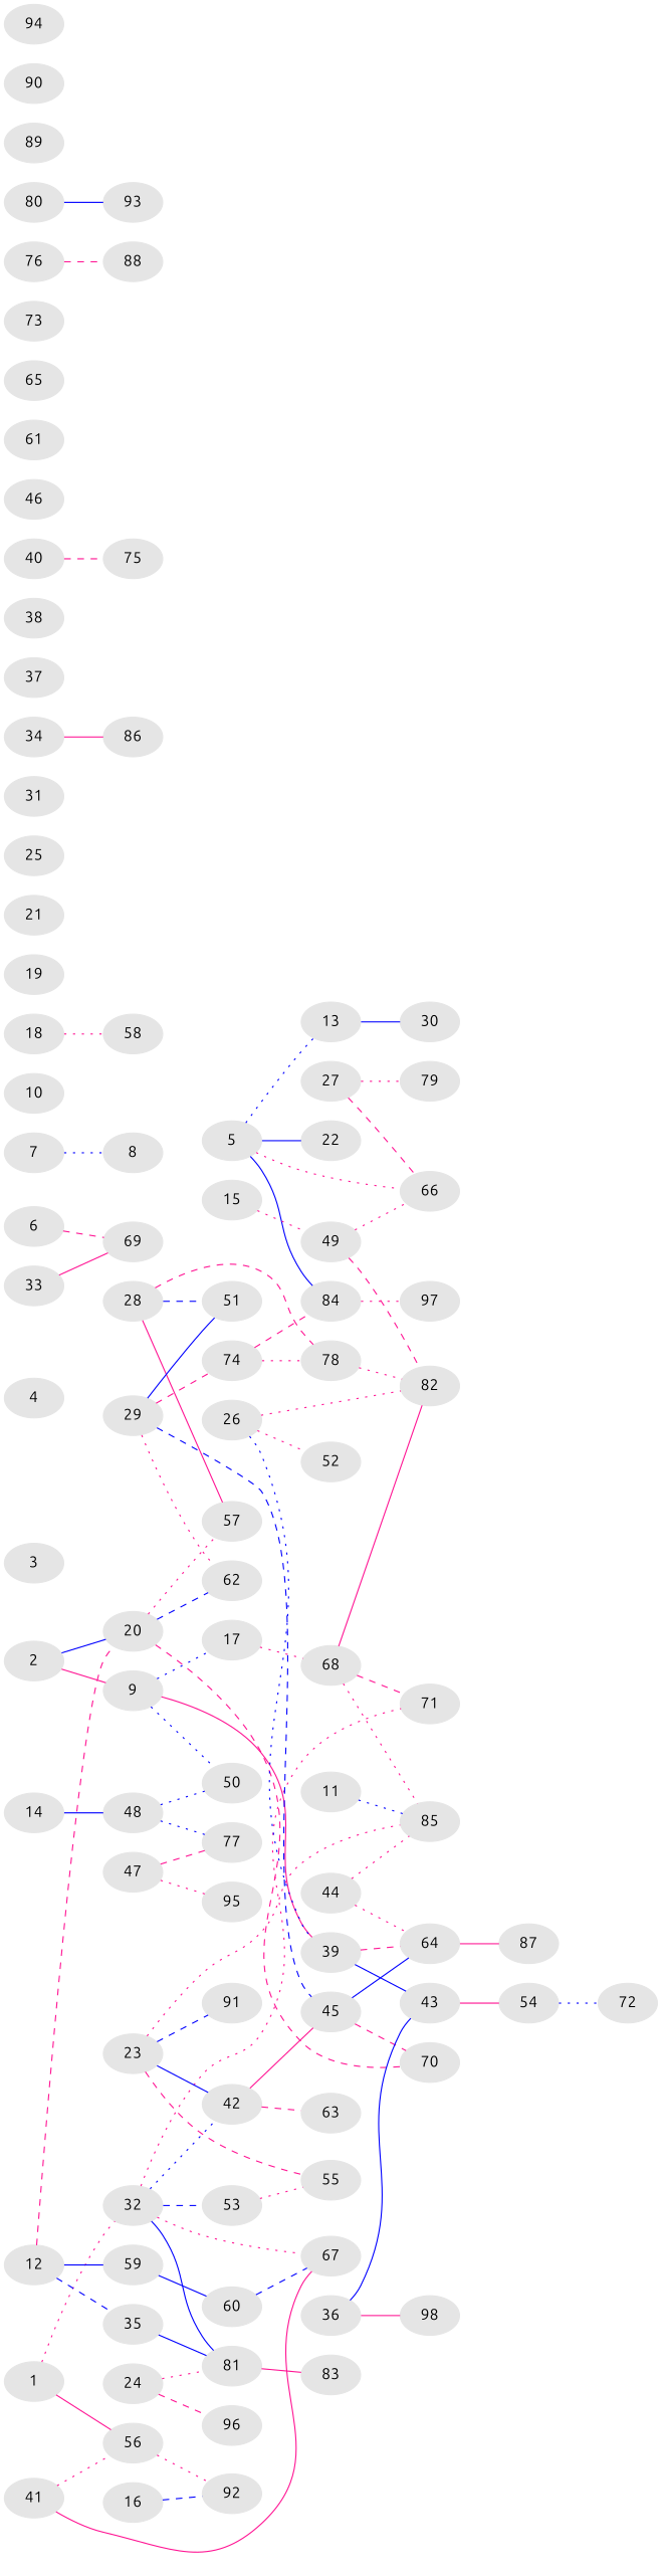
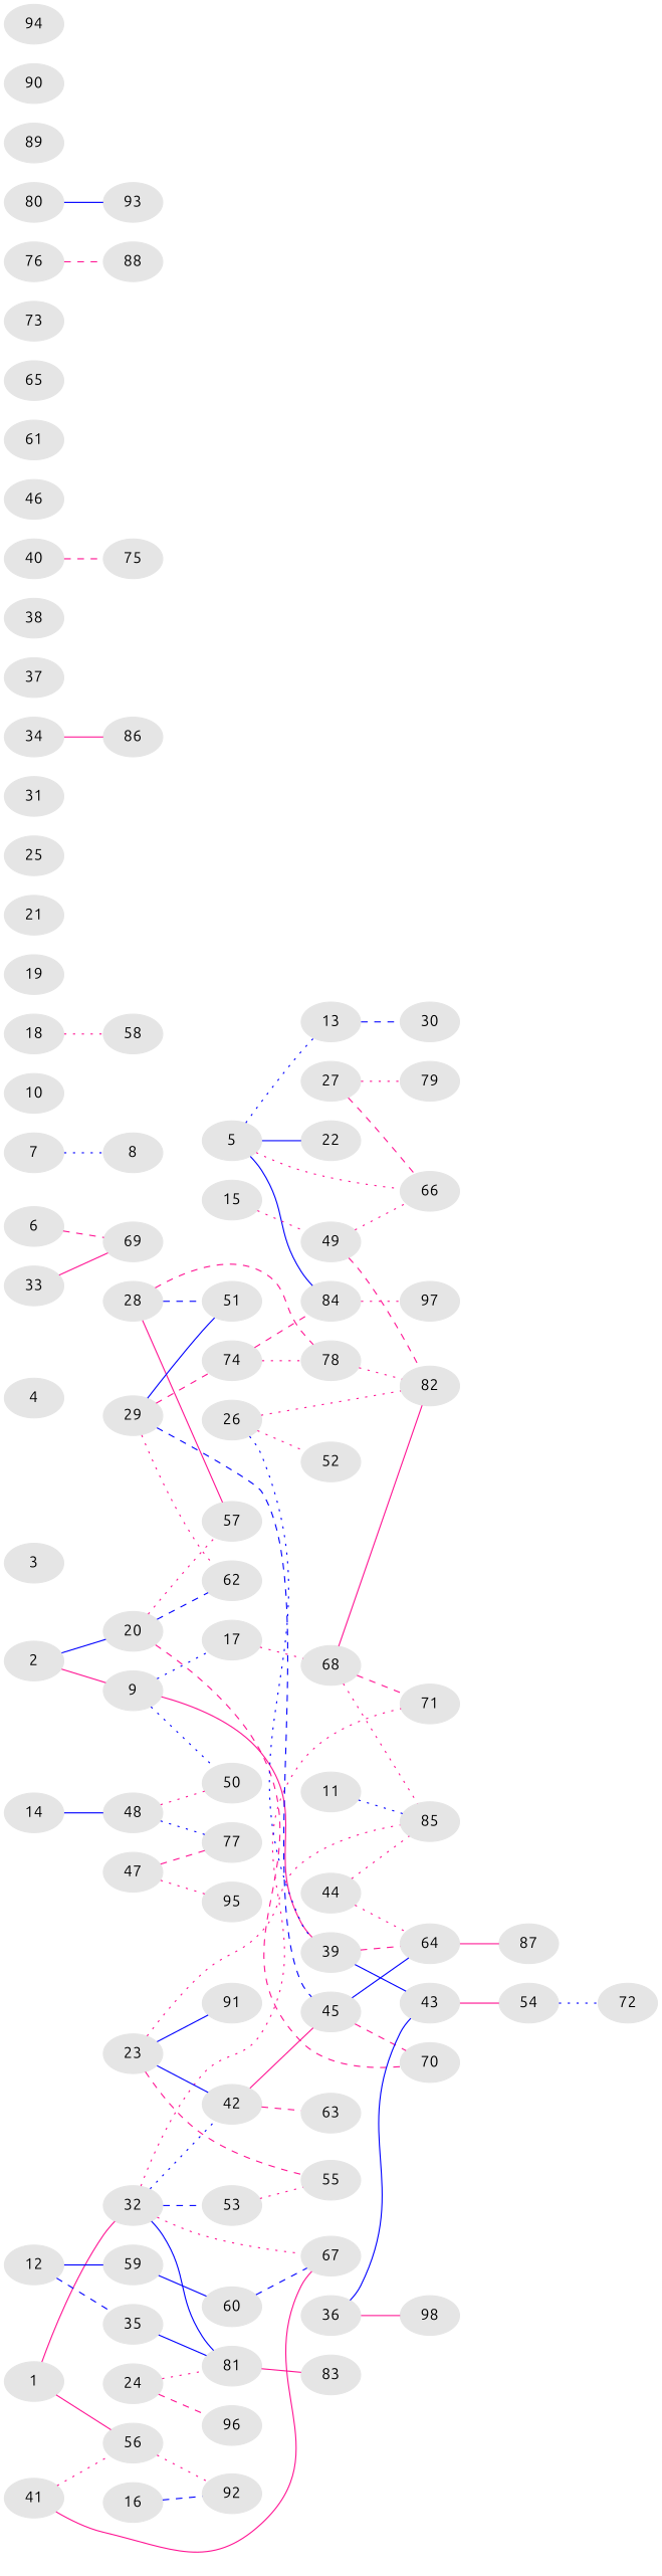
  graph {
    fontname=Ubuntu
    rankdir=LR
    node [color=gray90 fontname=Ubuntu style=filled]
    edge [color=deeppink fontname=Ubuntu style=dotted]
    1
    32
    56
    42
    81
    53
    67
    71
    92
    2
    9
    20
    17
    39
    50
    57
    62
    70
    3
    4
    5
    13
    22
    66
    84
    30
    97
    6
    69
    7
    8
    68
    43
    64
    10
    11
    85
    12
    35
    59
    60
    14
    48
    77
    15
    49
    82
    16
    18
    58
    19
    21
    23
    55
    91
    45
    63
    24
    96
    83
    25
    26
    52
    27
    79
    28
    51
    78
    29
    74
    31
    33
    34
    86
    36
    98
    54
    37
    38
    87
    40
    75
    41
    72
    44
    46
    47
    95
    61
    65
    73
    76
    88
    80
    93
    89
    90
    94
-   1 -- 32
+   1 -- 32 [style=solid]
    1 -- 56 [style=solid]
    32 -- 42 [color=blue]
    32 -- 81 [color=blue style=solid]
    32 -- 53 [color=blue style=dashed]
    32 -- 67
    32 -- 71
    56 -- 92
    42 -- 45 [style=solid]
    42 -- 63 [style=dashed]
    81 -- 83 [style=solid]
    53 -- 55
    2 -- 9 [style=solid]
    2 -- 20 [color=blue style=solid]
    9 -- 17 [color=blue]
    9 -- 39 [style=solid]
    9 -- 50 [color=blue]
    20 -- 57
    20 -- 62 [color=blue style=dashed]
    20 -- 70 [style=dashed]
    17 -- 68
    39 -- 43 [color=blue style=solid]
    39 -- 64 [style=dashed]
    5 -- 13 [color=blue]
    5 -- 22 [color=blue style=solid]
    5 -- 66
    5 -- 84 [color=blue style=solid]
-   13 -- 30 [color=blue style=solid]
+   13 -- 30 [color=blue style=dashed]
    84 -- 97
    6 -- 69 [style=dashed]
    7 -- 8 [color=blue]
    68 -- 71 [style=dashed]
    68 -- 85
    68 -- 82 [style=solid]
    43 -- 54 [style=solid]
    64 -- 87 [style=solid]
    11 -- 85 [color=blue]
-   12 -- 20 [style=dashed]
    12 -- 35 [color=blue style=dashed]
    12 -- 59 [color=blue style=solid]
    35 -- 81 [color=blue style=solid]
    59 -- 60 [color=blue style=solid]
    60 -- 67 [color=blue style=dashed]
    14 -- 48 [color=blue style=solid]
-   48 -- 50 [color=blue]
+   48 -- 50
    48 -- 77 [color=blue]
    15 -- 49
    49 -- 66
    49 -- 82 [style=dashed]
    16 -- 92 [color=blue style=dashed]
    18 -- 58
    23 -- 42 [color=blue style=solid]
    23 -- 85
    23 -- 55 [style=dashed]
-   23 -- 91 [color=blue style=dashed]
+   23 -- 91 [color=blue style=solid]
    45 -- 70 [style=dashed]
    45 -- 64 [color=blue style=solid]
    24 -- 81
    24 -- 96 [style=dashed]
    26 -- 39 [color=blue]
    26 -- 82
    26 -- 52
    27 -- 66 [style=dashed]
    27 -- 79
    28 -- 57 [style=solid]
    28 -- 51 [color=blue style=dashed]
    28 -- 78 [style=dashed]
    78 -- 82
    29 -- 62
    29 -- 45 [color=blue style=dashed]
    29 -- 51 [color=blue style=solid]
    29 -- 74 [style=dashed]
    74 -- 84 [style=dashed]
    74 -- 78
    33 -- 69 [style=solid]
    34 -- 86 [style=solid]
    36 -- 43 [color=blue style=solid]
    36 -- 98 [style=solid]
    54 -- 72 [color=blue]
    40 -- 75 [style=dashed]
    41 -- 56
    41 -- 67 [style=solid]
    44 -- 64
    44 -- 85
    47 -- 77 [style=dashed]
    47 -- 95
    76 -- 88 [style=dashed]
    80 -- 93 [color=blue style=solid]
  }
